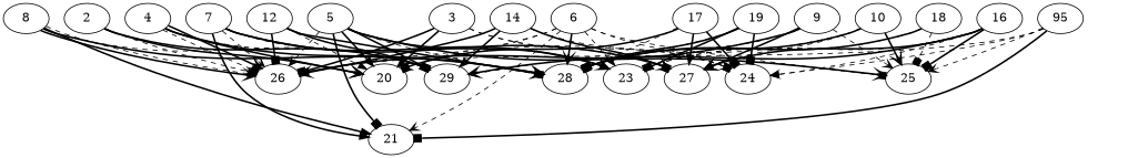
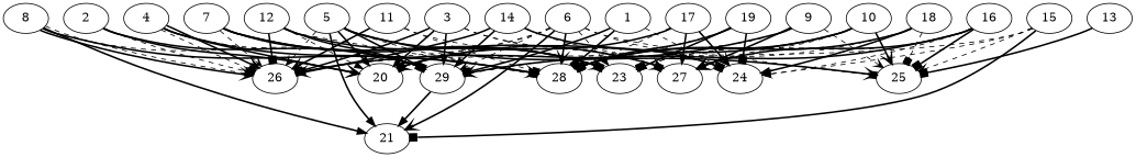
  digraph {
    node [alpha=0.09]
    edge [arrowhead=vee style=bold]
+   1 [alpha=0.00 expect_size=13219840]
    24 [alpha=0.14 expect_size=30095360]
    28 [alpha=0.18 expect_size=6304768]
    29 [alpha=0.04 expect_size=51300352]
    2 [expect_size=39500800]
    20 [alpha=0.10 expect_size=51201024]
    26 [alpha=0.12 expect_size=52402176]
    3 [alpha=0.17 expect_size=44533760]
    27 [alpha=0.08 expect_size=18771968]
    4 [alpha=0.16 expect_size=25284608]
    5 [alpha=0.04 expect_size=22423552]
    21 [expect_size=20391936]
    23 [alpha=0.15 expect_size=8763392]
    25 [alpha=0.01 expect_size=36036608]
    6 [alpha=0.01 expect_size=16662528]
    7 [alpha=0.19 expect_size=16462848]
    8 [alpha=0.10 expect_size=36941824]
    9 [alpha=0.03 expect_size=42802176]
    10 [alpha=0.07 expect_size=51056640]
+   11 [alpha=0.19 expect_size=7201792]
    12 [alpha=0.16 expect_size=8111104]
+   13 [expect_size=29346816]
    14 [alpha=0.03 expect_size=22380544]
-   15 [alpha=0.07 expect_size=11793408 label=95]
+   15 [alpha=0.07 expect_size=11793408]
    16 [alpha=0.06 expect_size=21212160]
    17 [alpha=0.15 expect_size=23912448]
    18 [alpha=0.19 expect_size=20509696]
    19 [alpha=0.13 expect_size=43289600]
+   1 -> 24 [arrowhead=normal style=dashed]
+   1 -> 28 [arrowhead=box]
+   1 -> 29 [arrowhead=box]
    2 -> 29 [arrowhead=normal]
    2 -> 20
    2 -> 26 [arrowhead=normal style=dashed]
    3 -> 24 [arrowhead=box style=dashed]
+   3 -> 29 [arrowhead=normal]
    3 -> 20
    3 -> 26 [arrowhead=box]
    3 -> 27 [style=dashed]
    4 -> 28 [arrowhead=normal]
    4 -> 29 [arrowhead=normal style=dashed]
    4 -> 20
    4 -> 26 [arrowhead=box style=dashed]
    4 -> 26
    5 -> 28 [arrowhead=box style=dashed]
    5 -> 29 [arrowhead=normal]
    5 -> 20 [arrowhead=normal]
    5 -> 26 [style=dashed]
-   5 -> 21 [arrowhead=box]
-   5 -> 23
+   5 -> 21 [arrowhead=normal]
+   5 -> 23 [arrowhead=box]
    5 -> 25
    6 -> 24 [style=dashed]
    6 -> 28
+   6 -> 29 [style=dashed]
    6 -> 20 [style=dashed]
    6 -> 26 [arrowhead=normal style=dashed]
-   6 -> 21 [style=dashed]
+   6 -> 21
    6 -> 23 [arrowhead=normal style=dashed]
    6 -> 25 [arrowhead=box style=dashed]
-   7 -> 29 [arrowhead=box style=dashed]
+   7 -> 29 [arrowhead=box]
    7 -> 26 [style=dashed]
    7 -> 27
-   7 -> 21 [arrowhead=normal]
+   29 -> 21 [arrowhead=normal]
    7 -> 23 [arrowhead=normal]
    8 -> 28
    8 -> 29 [arrowhead=box style=dashed]
    8 -> 26
    8 -> 26 [arrowhead=normal style=dashed]
    8 -> 21 [arrowhead=normal]
    9 -> 28 [arrowhead=normal style=dashed]
    9 -> 26 [arrowhead=normal]
    9 -> 27
    9 -> 25 [style=dashed]
    10 -> 28 [arrowhead=normal]
-   10 -> 20 [style=dashed]
+   10 -> 20
    10 -> 27 [arrowhead=normal style=dashed]
    10 -> 25
-   12 -> 28
+   11 -> 28 [arrowhead=box style=dashed]
+   11 -> 26
+   11 -> 27 [arrowhead=normal style=dashed]
+   12 -> 28 [style=dashed]
    12 -> 29 [arrowhead=normal]
    12 -> 20 [arrowhead=normal style=dashed]
    12 -> 26 [arrowhead=box]
-   14 -> 24 [arrowhead=box style=dashed]
+   12 -> 23
+   13 -> 25 [arrowhead=box]
+   14 -> 24 [arrowhead=box]
    14 -> 29 [arrowhead=normal]
    14 -> 26
-   14 -> 27 [arrowhead=box]
+   14 -> 27 [arrowhead=box style=dashed]
    15 -> 24 [arrowhead=normal style=dashed]
    15 -> 26 [arrowhead=box style=dashed]
    15 -> 21 [arrowhead=box]
    15 -> 25 [style=dashed]
    16 -> 24 [style=dashed]
    16 -> 29
    16 -> 27
    16 -> 23 [arrowhead=box style=dashed]
    16 -> 25 [arrowhead=box]
-   17 -> 24 [arrowhead=box]
+   17 -> 24
    17 -> 28 [arrowhead=box style=dashed]
    17 -> 20 [arrowhead=box]
    17 -> 27 [arrowhead=normal]
+   18 -> 24 [arrowhead=normal]
    18 -> 28 [arrowhead=box]
-   18 -> 23 [style=dashed]
+   18 -> 29 [arrowhead=box style=dashed]
+   18 -> 23 [arrowhead=box style=dashed]
    18 -> 25 [arrowhead=box style=dashed]
    19 -> 24 [arrowhead=box]
    19 -> 28 [arrowhead=box]
    19 -> 29 [style=dashed]
    19 -> 23 [arrowhead=normal]
  }
